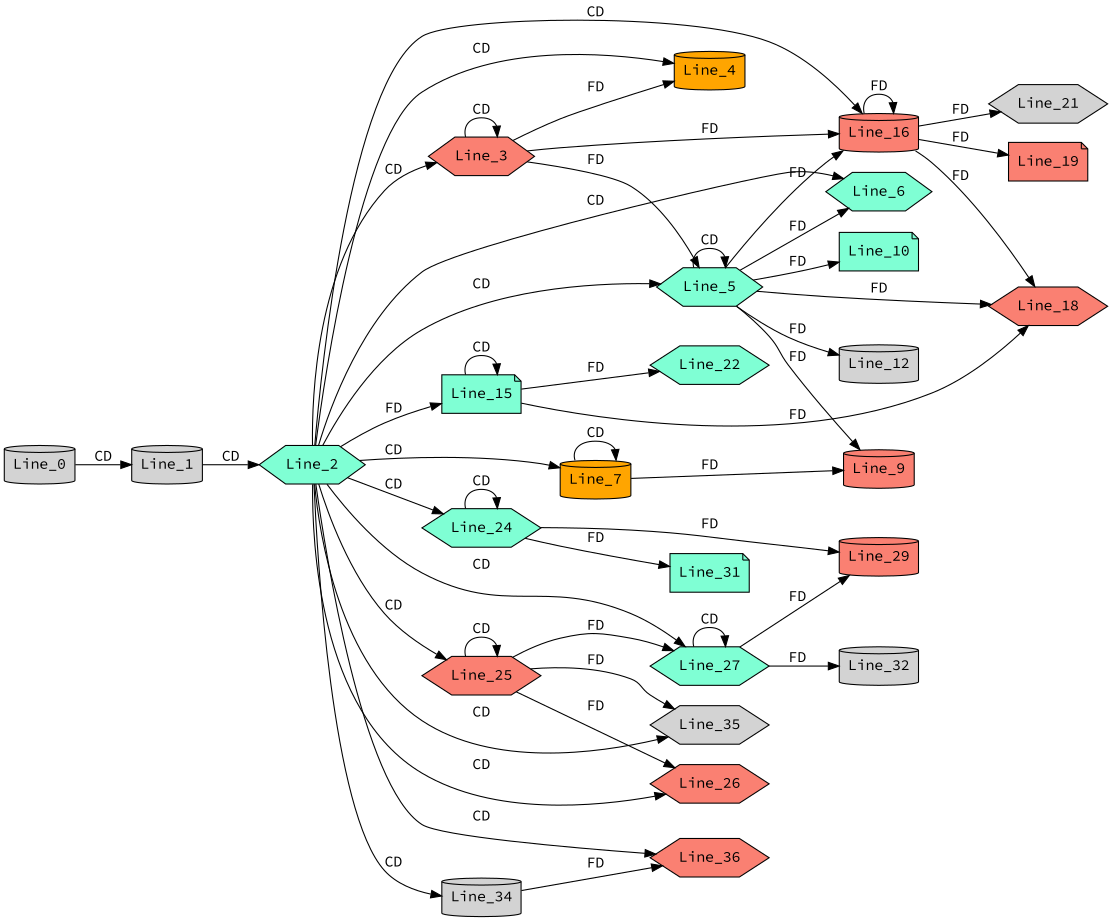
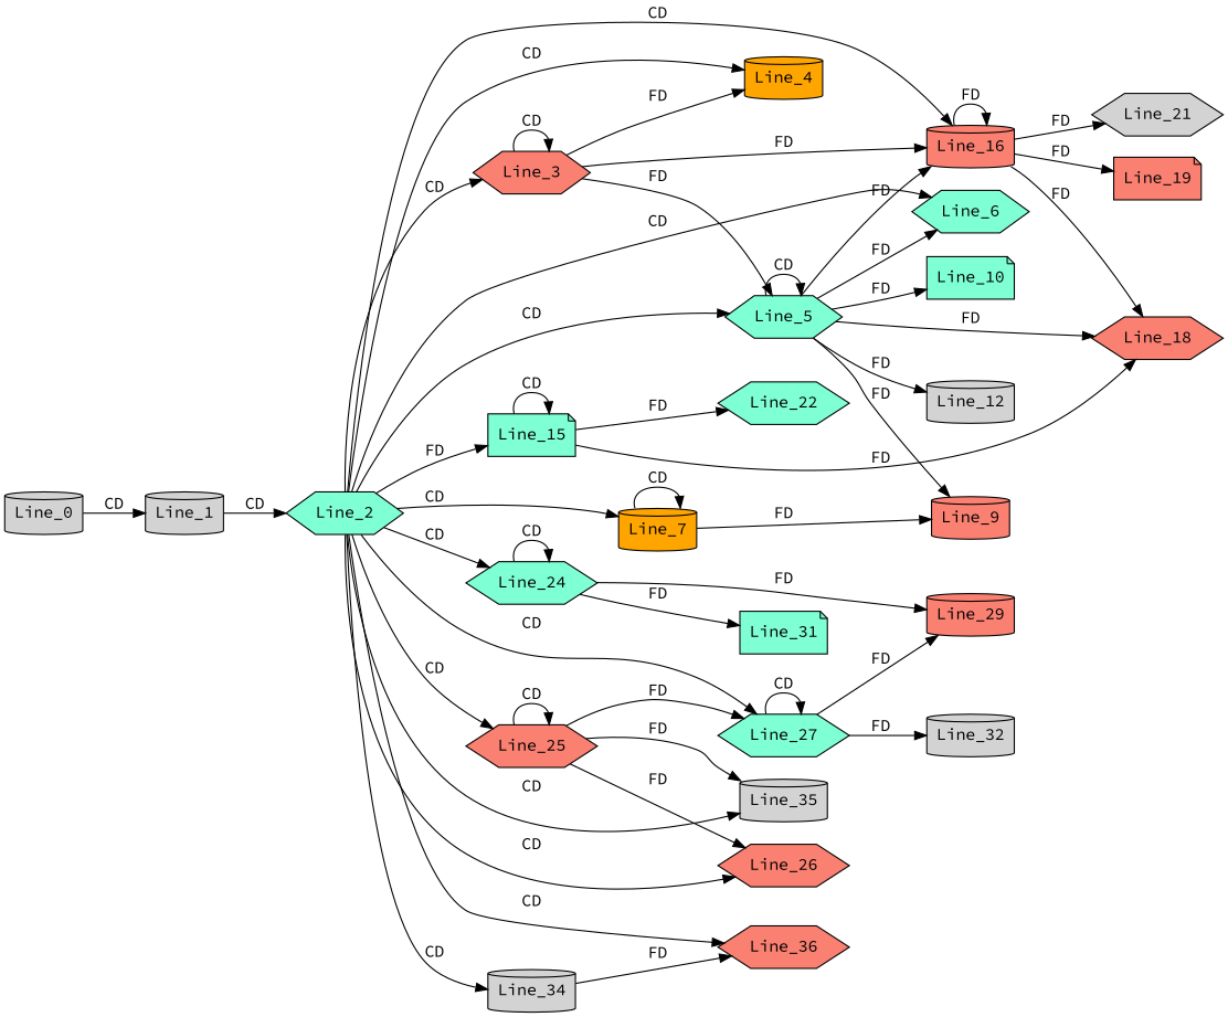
  digraph {
    fontname="Source Code Pro"
    rankdir=LR
    node [fillcolor=aquamarine fontname="Source Code Pro" shape=hexagon style=filled]
    edge [fontname="Source Code Pro"]
    Line_0 [fillcolor=lightgrey shape=cylinder]
    Line_1 [fillcolor=lightgrey shape=cylinder]
    Line_2
    Line_3 [fillcolor=salmon]
    Line_4 [fillcolor=orange shape=cylinder]
    Line_5
    Line_6
    Line_7 [fillcolor=orange shape=cylinder]
    Line_15 [shape=note]
    Line_16 [fillcolor=salmon shape=cylinder]
    Line_24
    Line_25 [fillcolor=salmon]
    Line_26 [fillcolor=salmon]
    Line_27
    Line_34 [fillcolor=lightgrey shape=cylinder]
-   Line_35 [fillcolor=lightgrey]
+   Line_35 [fillcolor=lightgrey shape=cylinder]
    Line_36 [fillcolor=salmon]
    Line_9 [fillcolor=salmon shape=cylinder]
    Line_10 [shape=note]
    Line_12 [fillcolor=lightgrey shape=cylinder]
    Line_18 [fillcolor=salmon]
    Line_22
    Line_19 [fillcolor=salmon shape=note]
    Line_21 [fillcolor=lightgrey]
    Line_29 [fillcolor=salmon shape=cylinder]
    Line_31 [shape=note]
    Line_32 [fillcolor=lightgrey shape=cylinder]
    Line_0 -> Line_1 [label=CD]
    Line_1 -> Line_2 [label=CD]
    Line_2 -> Line_3 [label=CD]
    Line_2 -> Line_4 [label=CD]
    Line_2 -> Line_5 [label=CD]
    Line_2 -> Line_6 [label=CD]
    Line_2 -> Line_7 [label=CD]
    Line_2 -> Line_15 [label=FD]
    Line_2 -> Line_16 [label=CD]
    Line_2 -> Line_24 [label=CD]
    Line_2 -> Line_25 [label=CD]
    Line_2 -> Line_26 [label=CD]
    Line_2 -> Line_27 [label=CD]
    Line_2 -> Line_34 [label=CD]
    Line_2 -> Line_35 [label=CD]
    Line_2 -> Line_36 [label=CD]
    Line_3 -> Line_3 [label=CD]
    Line_3 -> Line_4 [label=FD]
    Line_3 -> Line_5 [label=FD]
    Line_3 -> Line_16 [label=FD]
    Line_5 -> Line_5 [label=CD]
    Line_5 -> Line_6 [label=FD]
    Line_5 -> Line_16 [label=FD]
    Line_5 -> Line_9 [label=FD]
    Line_5 -> Line_10 [label=FD]
    Line_5 -> Line_12 [label=FD]
    Line_5 -> Line_18 [label=FD]
    Line_7 -> Line_7 [label=CD]
    Line_7 -> Line_9 [label=FD]
    Line_15 -> Line_15 [label=CD]
    Line_15 -> Line_18 [label=FD]
    Line_15 -> Line_22 [label=FD]
    Line_16 -> Line_16 [label=FD]
    Line_16 -> Line_18 [label=FD]
    Line_16 -> Line_19 [label=FD]
    Line_16 -> Line_21 [label=FD]
    Line_24 -> Line_24 [label=CD]
    Line_24 -> Line_29 [label=FD]
    Line_24 -> Line_31 [label=FD]
    Line_25 -> Line_25 [label=CD]
    Line_25 -> Line_26 [label=FD]
    Line_25 -> Line_27 [label=FD]
    Line_25 -> Line_35 [label=FD]
    Line_27 -> Line_27 [label=CD]
    Line_27 -> Line_29 [label=FD]
    Line_27 -> Line_32 [label=FD]
    Line_34 -> Line_36 [label=FD]
  }
